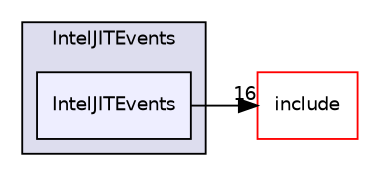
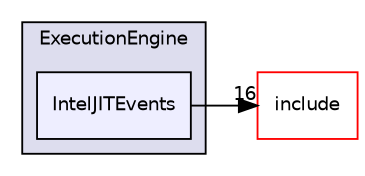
  digraph {
    compound=true
    rankdir=LR
    node [fontname=Helvetica fontsize=10 shape=box]
    n1 [fillcolor="#eeeeff" label=IntelJITEvents pencolor=black style=filled]
    n2 [color=red label=include]
    subgraph cluster_1 {
      bgcolor="#ddddee"
      fontname=Helvetica
      fontsize=10
-     label=IntelJITEvents
+     label=ExecutionEngine
      pencolor=black
      n1
    }
    n1 -> n2 [headlabel=16 labeldistance=1.5 labelfontname=Helvetica labelfontsize=10]
  }
